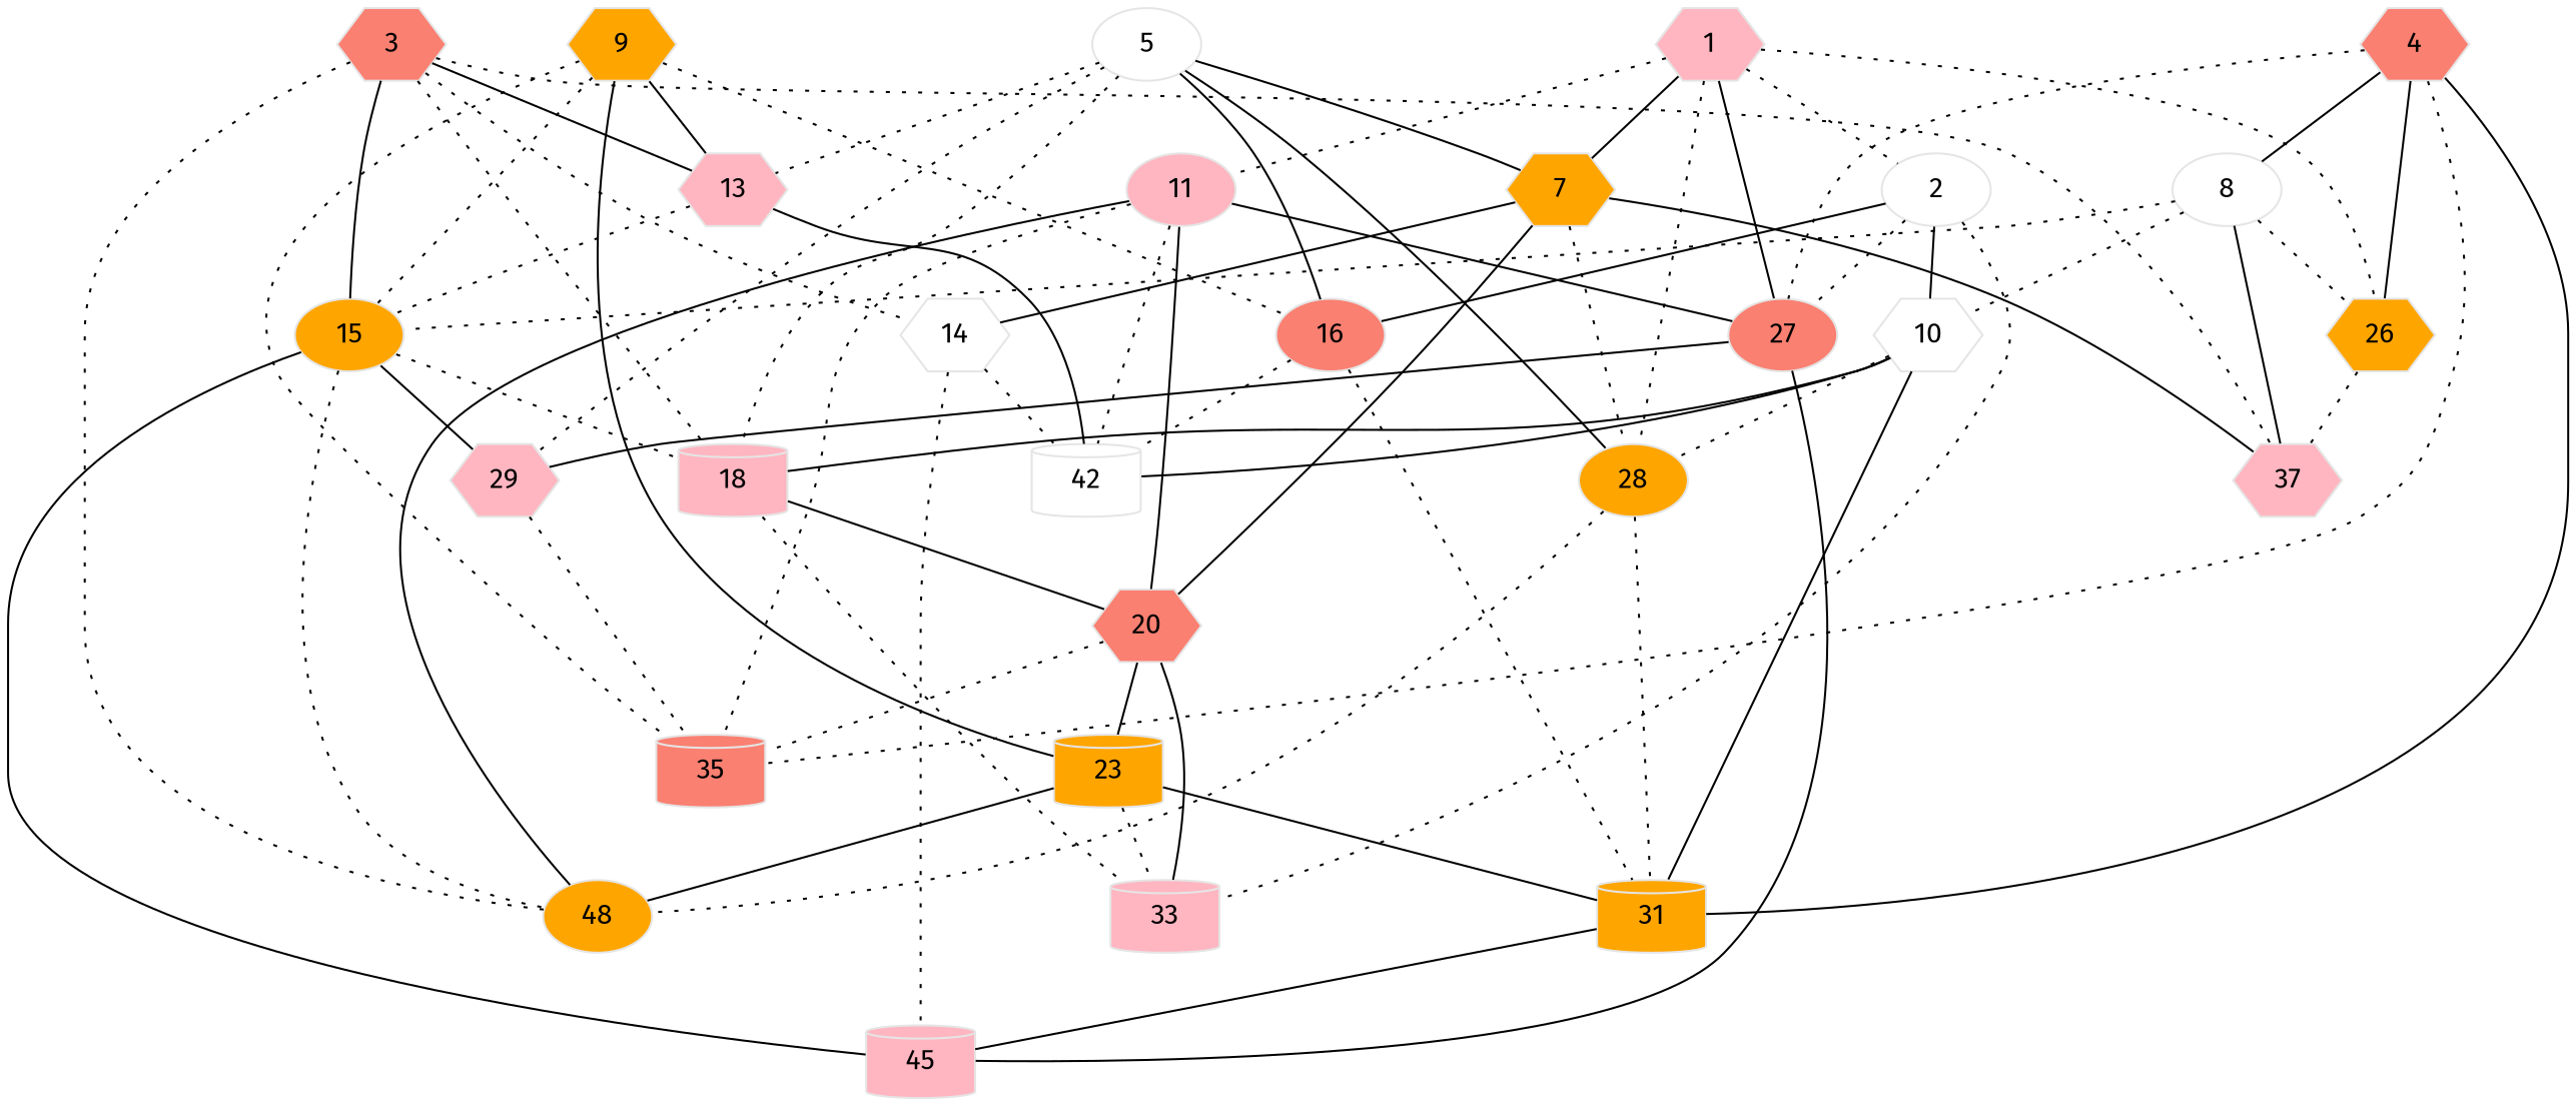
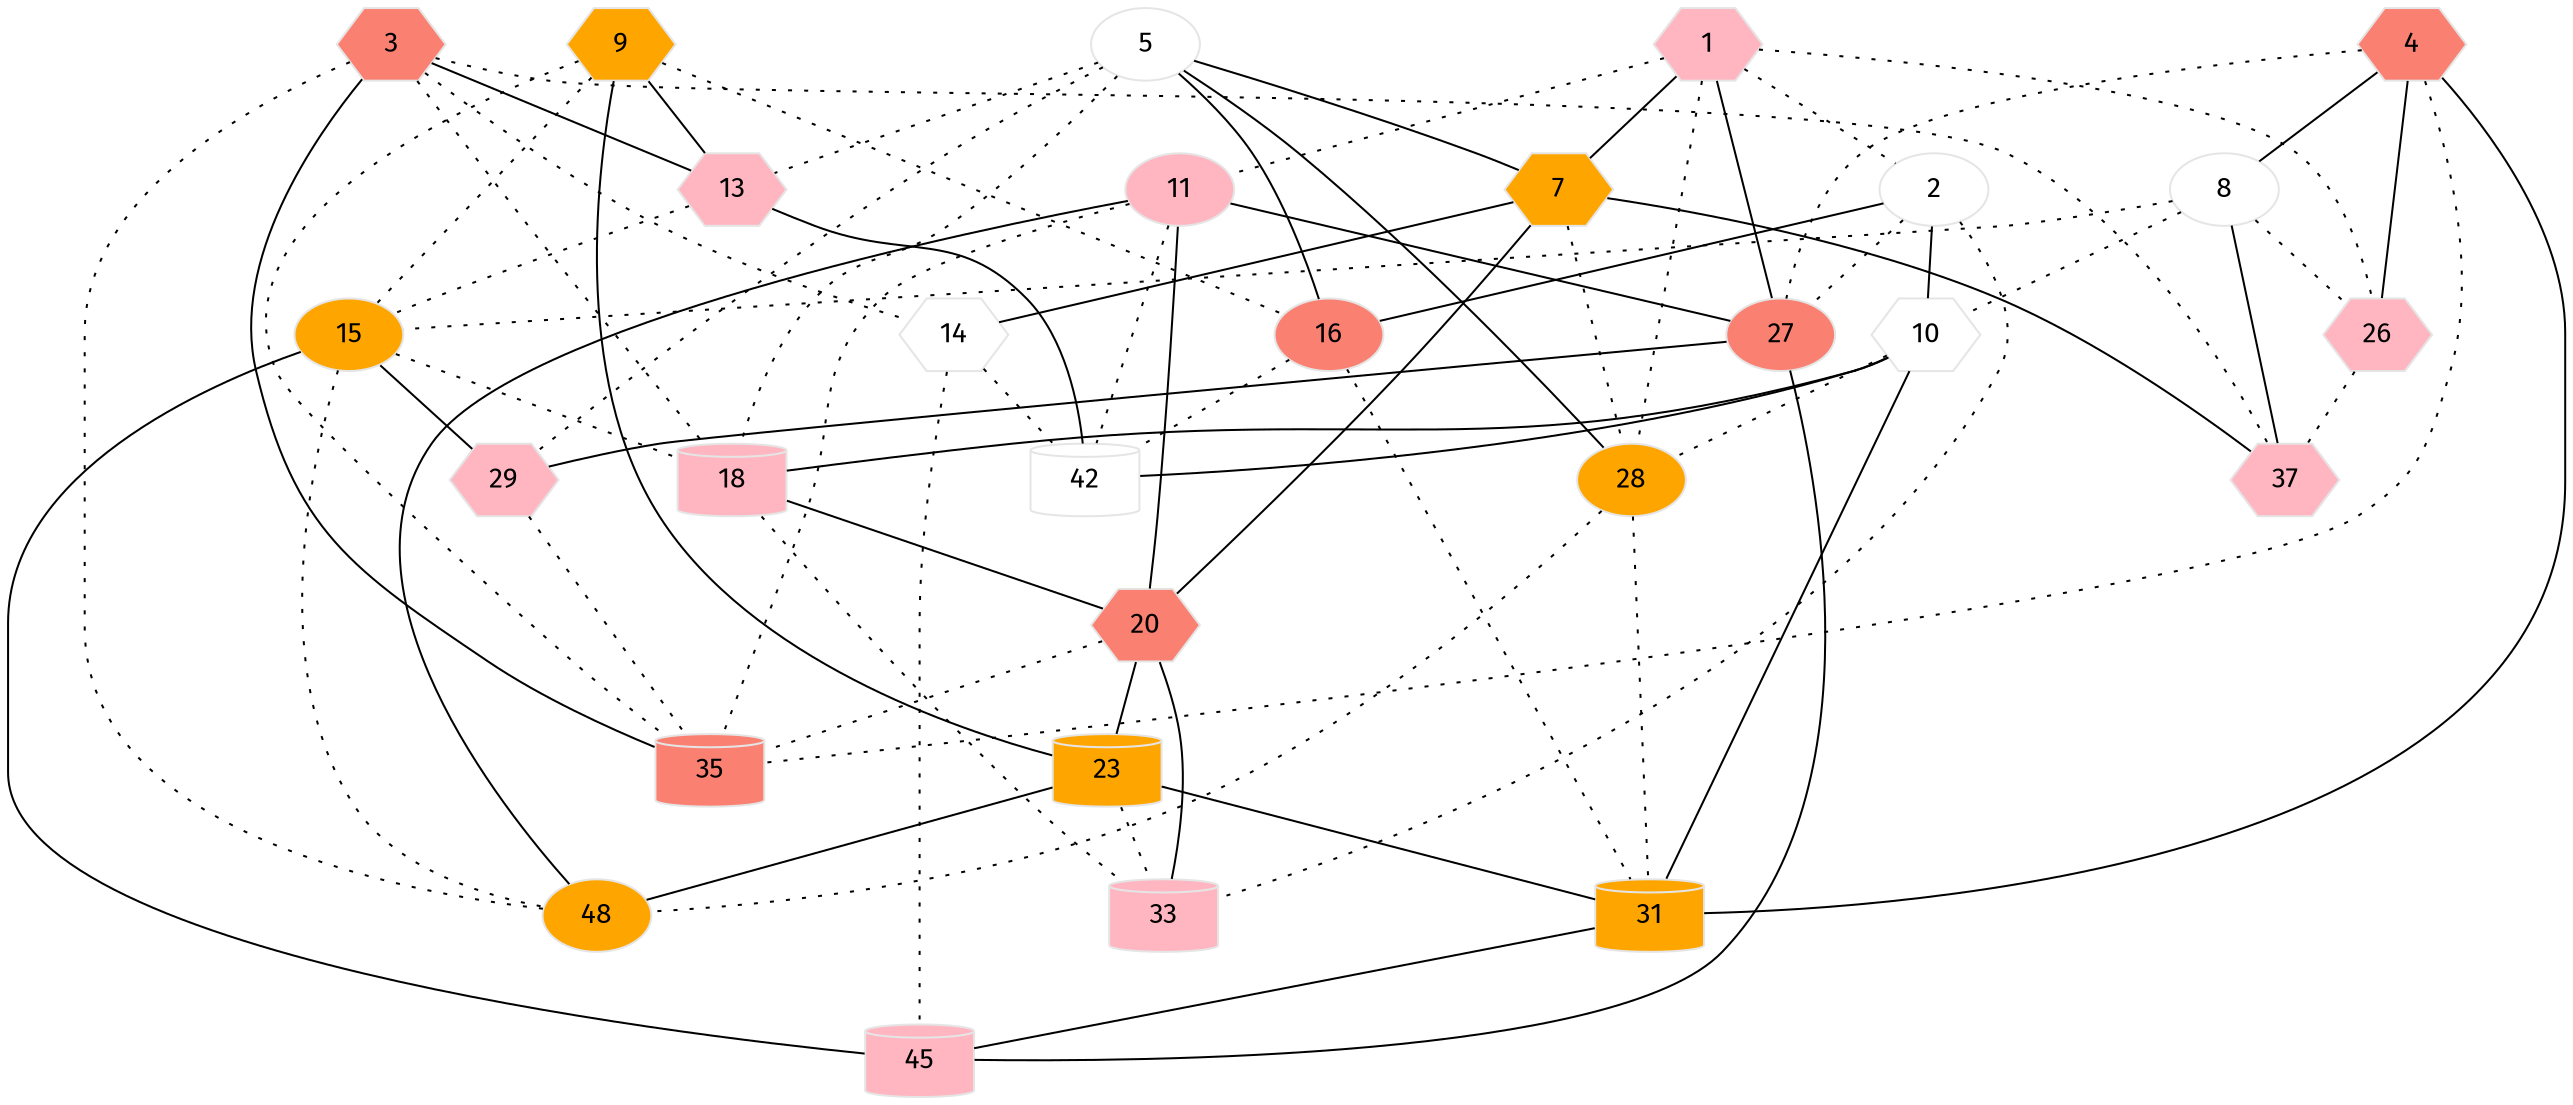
  graph {
    fontname="Fira Sans"
    node [color=gray90 fillcolor=lightpink fontname="Fira Sans" shape=hexagon style=filled]
    edge [fontname="Fira Sans" style=dotted]
    1 [super="+25"]
    2 [fillcolor=white shape=ellipse super="+22"]
    7 [fillcolor=orange super="+51"]
    11 [shape=ellipse super="+12"]
-   26 [fillcolor=orange super="+32"]
+   26 [super="+32"]
    27 [fillcolor=salmon shape=ellipse super="+44"]
    28 [fillcolor=orange shape=ellipse super="+36"]
    10 [fillcolor=white super="+30"]
    16 [fillcolor=salmon shape=ellipse super="+34"]
    33 [shape=cylinder]
    14 [fillcolor=white super="+24"]
    37
    20 [fillcolor=salmon super="+50"]
    35 [fillcolor=salmon shape=cylinder super="+52"]
    48 [fillcolor=orange shape=ellipse super="+49"]
    42 [fillcolor=white shape=cylinder super="+53"]
    29
    45 [shape=cylinder super="+47"]
    31 [fillcolor=orange shape=cylinder super="+38"]
    18 [shape=cylinder super="+19"]
    3 [fillcolor=salmon super="+21"]
    13 [super="+39"]
    15 [fillcolor=orange shape=ellipse super="+40"]
    4 [fillcolor=salmon super="+6"]
    8 [fillcolor=white shape=ellipse super="+41"]
    5 [fillcolor=white shape=ellipse super="+17"]
    23 [fillcolor=orange shape=cylinder super="+46"]
    9 [fillcolor=orange super="+43"]
    1 -- 2
    1 -- 7 [style=solid]
    1 -- 11
    1 -- 26
    1 -- 27 [style=solid]
    1 -- 28
    2 -- 27
    2 -- 10 [style=solid]
    2 -- 16 [style=solid weight=2]
    2 -- 33
    7 -- 28
    7 -- 14 [style=solid]
    7 -- 37 [style=solid]
    7 -- 20 [style=solid]
    11 -- 27 [style=solid]
    11 -- 20 [style=solid]
    11 -- 35
    11 -- 48 [style=solid]
    11 -- 42
    26 -- 37
    27 -- 29 [style=solid]
    27 -- 45 [style=solid]
    28 -- 48
    28 -- 31
    10 -- 28
    10 -- 42 [style=solid]
    10 -- 31 [style=solid]
    10 -- 18 [style=solid]
    16 -- 42
    16 -- 31
    14 -- 42 [weight=2]
    14 -- 45 [weight=2]
    20 -- 33 [style=solid]
    20 -- 35
    20 -- 23 [style=solid]
    29 -- 35
    31 -- 45 [style=solid]
    18 -- 33
    18 -- 20 [style=solid]
    3 -- 14
    3 -- 37
-   3 -- 15 [style=solid]
+   3 -- 35 [style=solid]
    3 -- 48
    3 -- 18
    3 -- 13 [style=solid]
    13 -- 42 [style=solid]
    13 -- 15
    15 -- 48
    15 -- 29 [style=solid]
    15 -- 45 [style=solid]
    15 -- 18
    4 -- 26 [style=solid weight=2]
    4 -- 27
    4 -- 35
    4 -- 31 [style=solid]
    4 -- 8 [style=solid]
    8 -- 26 [weight=2]
    8 -- 10
    8 -- 37 [style=solid]
    8 -- 15
    5 -- 7 [style=solid]
    5 -- 28 [style=solid]
    5 -- 16 [style=solid]
    5 -- 29
    5 -- 18
    5 -- 13
    23 -- 33
    23 -- 48 [style=solid weight=2]
    23 -- 31 [style=solid]
    9 -- 16
    9 -- 35
    9 -- 13 [style=solid]
    9 -- 15
    9 -- 23 [style=solid]
  }
